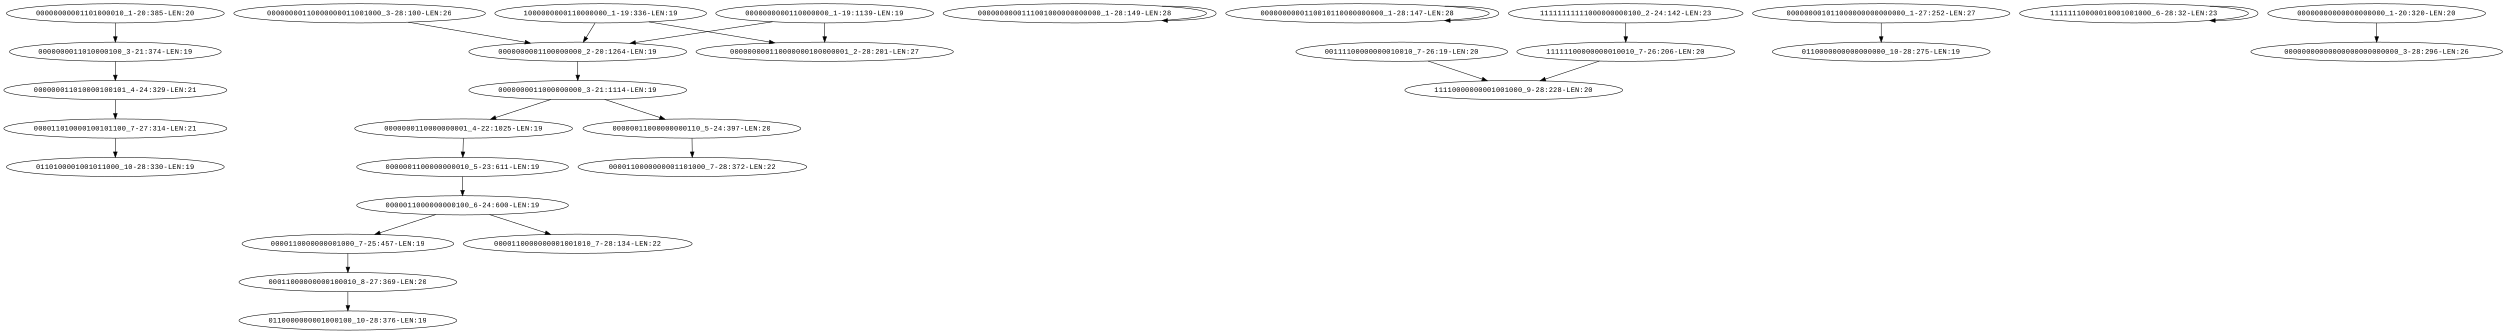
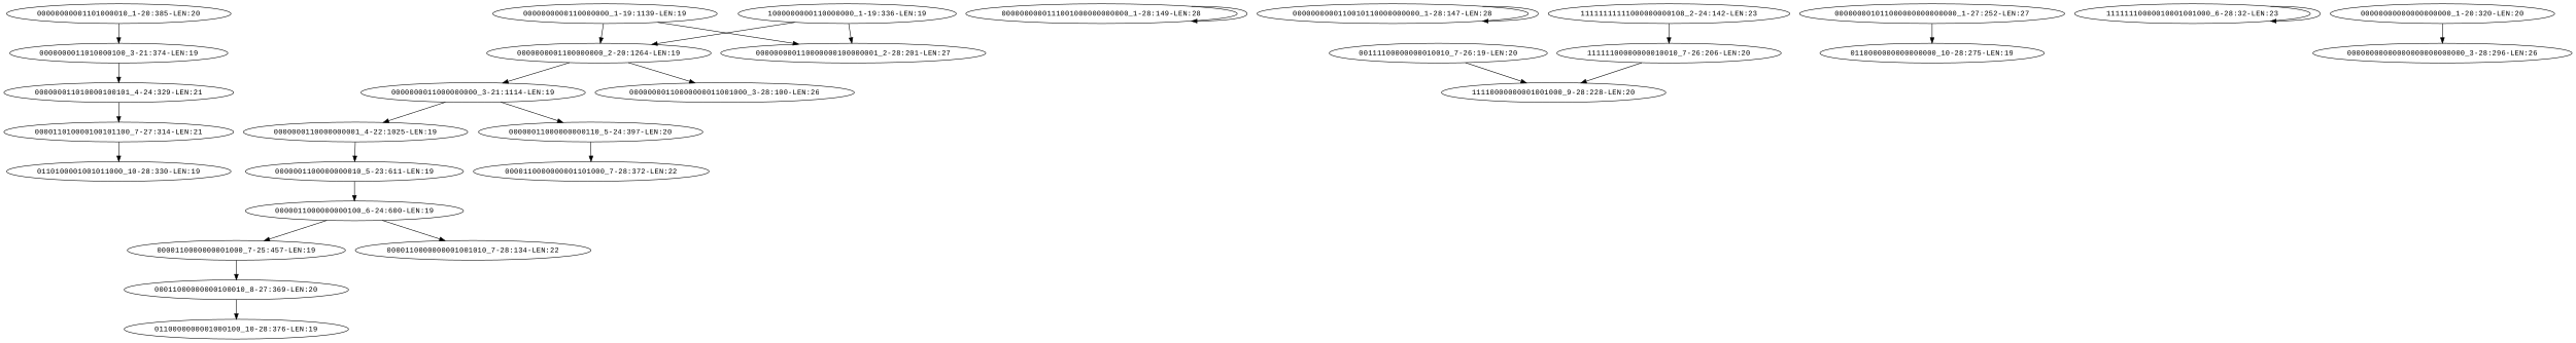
  digraph {
    fontname="Liberation Mono"
    node [fontname="Liberation Mono"]
    edge [fontname="Liberation Mono"]
    "00000000001101000010_1-20:385-LEN:20"
    "0000000011010000100_3-21:374-LEN:19"
    "000000011010000100101_4-24:329-LEN:21"
    "000011010000100101100_7-27:314-LEN:21"
    "0000000110000000001_4-22:1025-LEN:19"
    "0000001100000000010_5-23:611-LEN:19"
    "00000011000000000110_5-24:397-LEN:20"
    "0000110000000001101000_7-28:372-LEN:22"
    "0000011000000000100_6-24:600-LEN:19"
    "0000110000000001000_7-25:457-LEN:19"
    "0000110000000001001010_7-28:134-LEN:22"
    "0110100001001011000_10-28:330-LEN:19"
    "0000000000111001000000000000_1-28:149-LEN:28"
    "0000000011000000000_3-21:1114-LEN:19"
    "0000000000110010110000000000_1-28:147-LEN:28"
    "0000000001100000000_2-20:1264-LEN:19"
    "00000000110000000011001000_3-28:100-LEN:26"
    "0000000000110000000_1-19:1139-LEN:19"
    "000000000110000000100000001_2-28:201-LEN:27"
    "00111100000000010010_7-26:19-LEN:20"
    "11110000000001001000_9-28:228-LEN:20"
-   "11111111111000000000100_2-24:142-LEN:23"
+   "11111111111000000000100_2-24:142-LEN:23" [label="11111111111000000000108_2-24:142-LEN:23"]
    "11111100000000010010_7-26:206-LEN:20"
    "00011000000000100010_8-27:369-LEN:20"
    "0110000000001000100_10-28:376-LEN:19"
    "1000000000110000000_1-19:336-LEN:19"
    "000000001011000000000000000_1-27:252-LEN:27"
    "0110000000000000000_10-28:275-LEN:19"
    "11111110000010001001000_6-28:32-LEN:23"
    "00000000000000000000_1-20:320-LEN:20"
    "00000000000000000000000000_3-28:296-LEN:26"
    "00000000001101000010_1-20:385-LEN:20" -> "0000000011010000100_3-21:374-LEN:19"
    "0000000011010000100_3-21:374-LEN:19" -> "000000011010000100101_4-24:329-LEN:21"
    "000000011010000100101_4-24:329-LEN:21" -> "000011010000100101100_7-27:314-LEN:21"
    "000011010000100101100_7-27:314-LEN:21" -> "0110100001001011000_10-28:330-LEN:19"
    "0000000110000000001_4-22:1025-LEN:19" -> "0000001100000000010_5-23:611-LEN:19"
    "0000001100000000010_5-23:611-LEN:19" -> "0000011000000000100_6-24:600-LEN:19"
    "00000011000000000110_5-24:397-LEN:20" -> "0000110000000001101000_7-28:372-LEN:22"
    "0000011000000000100_6-24:600-LEN:19" -> "0000110000000001000_7-25:457-LEN:19"
    "0000011000000000100_6-24:600-LEN:19" -> "0000110000000001001010_7-28:134-LEN:22"
    "0000110000000001000_7-25:457-LEN:19" -> "00011000000000100010_8-27:369-LEN:20"
    "0000000000111001000000000000_1-28:149-LEN:28" -> "0000000000111001000000000000_1-28:149-LEN:28"
    "0000000011000000000_3-21:1114-LEN:19" -> "0000000110000000001_4-22:1025-LEN:19"
    "0000000011000000000_3-21:1114-LEN:19" -> "00000011000000000110_5-24:397-LEN:20"
    "0000000000110010110000000000_1-28:147-LEN:28" -> "0000000000110010110000000000_1-28:147-LEN:28"
    "0000000001100000000_2-20:1264-LEN:19" -> "0000000011000000000_3-21:1114-LEN:19"
-   "00000000110000000011001000_3-28:100-LEN:26" -> "0000000001100000000_2-20:1264-LEN:19"
+   "0000000001100000000_2-20:1264-LEN:19" -> "00000000110000000011001000_3-28:100-LEN:26"
    "0000000000110000000_1-19:1139-LEN:19" -> "0000000001100000000_2-20:1264-LEN:19"
    "0000000000110000000_1-19:1139-LEN:19" -> "000000000110000000100000001_2-28:201-LEN:27"
    "00111100000000010010_7-26:19-LEN:20" -> "11110000000001001000_9-28:228-LEN:20"
    "11111111111000000000100_2-24:142-LEN:23" -> "11111100000000010010_7-26:206-LEN:20"
    "11111100000000010010_7-26:206-LEN:20" -> "11110000000001001000_9-28:228-LEN:20"
    "00011000000000100010_8-27:369-LEN:20" -> "0110000000001000100_10-28:376-LEN:19"
    "1000000000110000000_1-19:336-LEN:19" -> "0000000001100000000_2-20:1264-LEN:19"
    "1000000000110000000_1-19:336-LEN:19" -> "000000000110000000100000001_2-28:201-LEN:27"
    "000000001011000000000000000_1-27:252-LEN:27" -> "0110000000000000000_10-28:275-LEN:19"
    "11111110000010001001000_6-28:32-LEN:23" -> "11111110000010001001000_6-28:32-LEN:23"
    "00000000000000000000_1-20:320-LEN:20" -> "00000000000000000000000000_3-28:296-LEN:26"
  }
